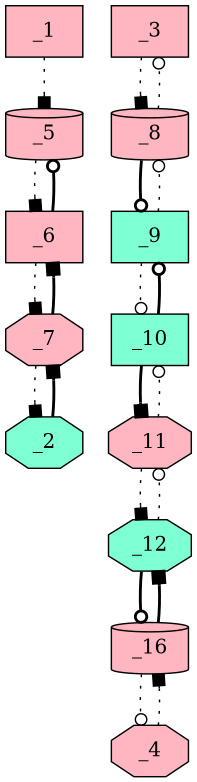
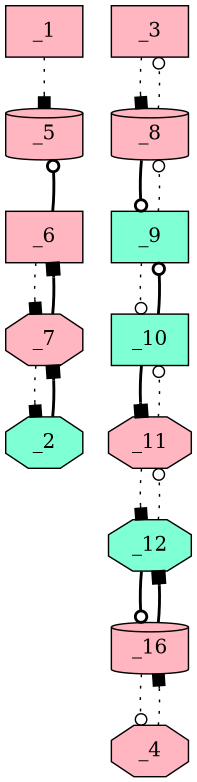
  digraph {
    node [fillcolor=lightpink shape=box style=filled y=136.000000]
    edge [angle=2.677945 arrowhead=box orient=0.447214 style=dotted]
    _1 [x=96.000000 y=111.000000]
    _5 [shape=cylinder x=86.000000 y=123.000000]
    _6 [x=70.000000 y=131.000000]
    _7 [shape=octagon x=53.000000 y=137.000000]
    _2 [fillcolor=aquamarine shape=octagon x=30.000000 y=138.000000]
    _3 [x=225.000000 y=152.000000]
    _8 [shape=cylinder x=213.000000 y=143.000000]
    _9 [fillcolor=aquamarine x=200.000000]
    _10 [fillcolor=aquamarine x=186.000000 y=129.000000]
    _4 [shape=octagon x=138.000000 y=163.000000]
    n11 [label=_16 shape=cylinder x=144.000000 y=148.000000]
    _12 [fillcolor=aquamarine shape=octagon x=152.000000]
    _11 [shape=octagon x=166.000000 y=129.000000]
    _1 -> _5 [angle=2.265535 orient=0.768221]
-   _5 -> _6
    _6 -> _5 [angle=-0.463648 arrowhead=odot orient=-0.447214 style=bold]
    _6 -> _7 [angle=2.802300 orient=0.332820]
    _7 -> _6 [angle=-0.339293 orient=-0.332820 style=bold]
    _7 -> _2 [angle=3.098142 orient=0.043437]
    _2 -> _7 [angle=-0.043451 orient=-0.043437 style=bold]
    _3 -> _8 [angle=-2.498092 orient=-0.600000]
    _8 -> _3 [angle=0.643501 arrowhead=odot orient=0.600000]
    _8 -> _9 [angle=-2.647651 arrowhead=odot orient=-0.474100 style=bold]
    _9 -> _8 [angle=0.493941 arrowhead=odot orient=0.474100]
    _9 -> _10 [angle=-2.677945 arrowhead=odot orient=-0.447214]
    _10 -> _9 [angle=0.463648 arrowhead=odot style=bold]
    _10 -> _11 [angle=3.141593 orient=0.000000 style=bold]
    _4 -> n11 [angle=-1.190290 orient=-0.928477]
    n11 -> _4 [angle=1.951303 arrowhead=odot orient=0.928477]
    n11 -> _12 [angle=-0.982794 orient=-0.832050 style=bold]
    _12 -> n11 [angle=2.158799 arrowhead=odot orient=0.832050 style=bold]
    _12 -> _11 [angle=-0.463648 arrowhead=odot orient=-0.447214]
    _11 -> _10 [angle=0.000000 arrowhead=odot orient=0.000000]
    _11 -> _12
  }
